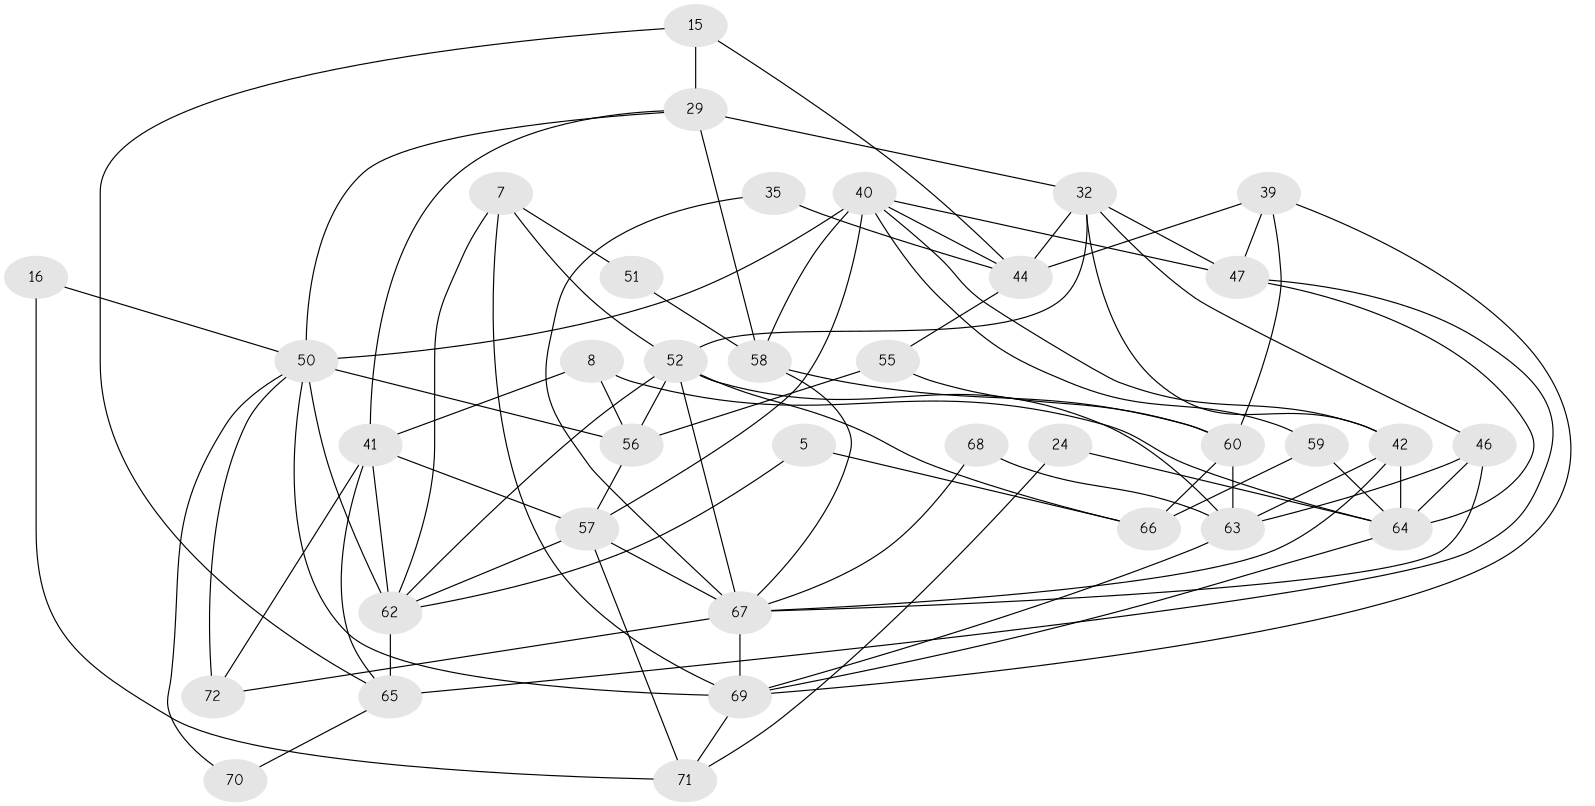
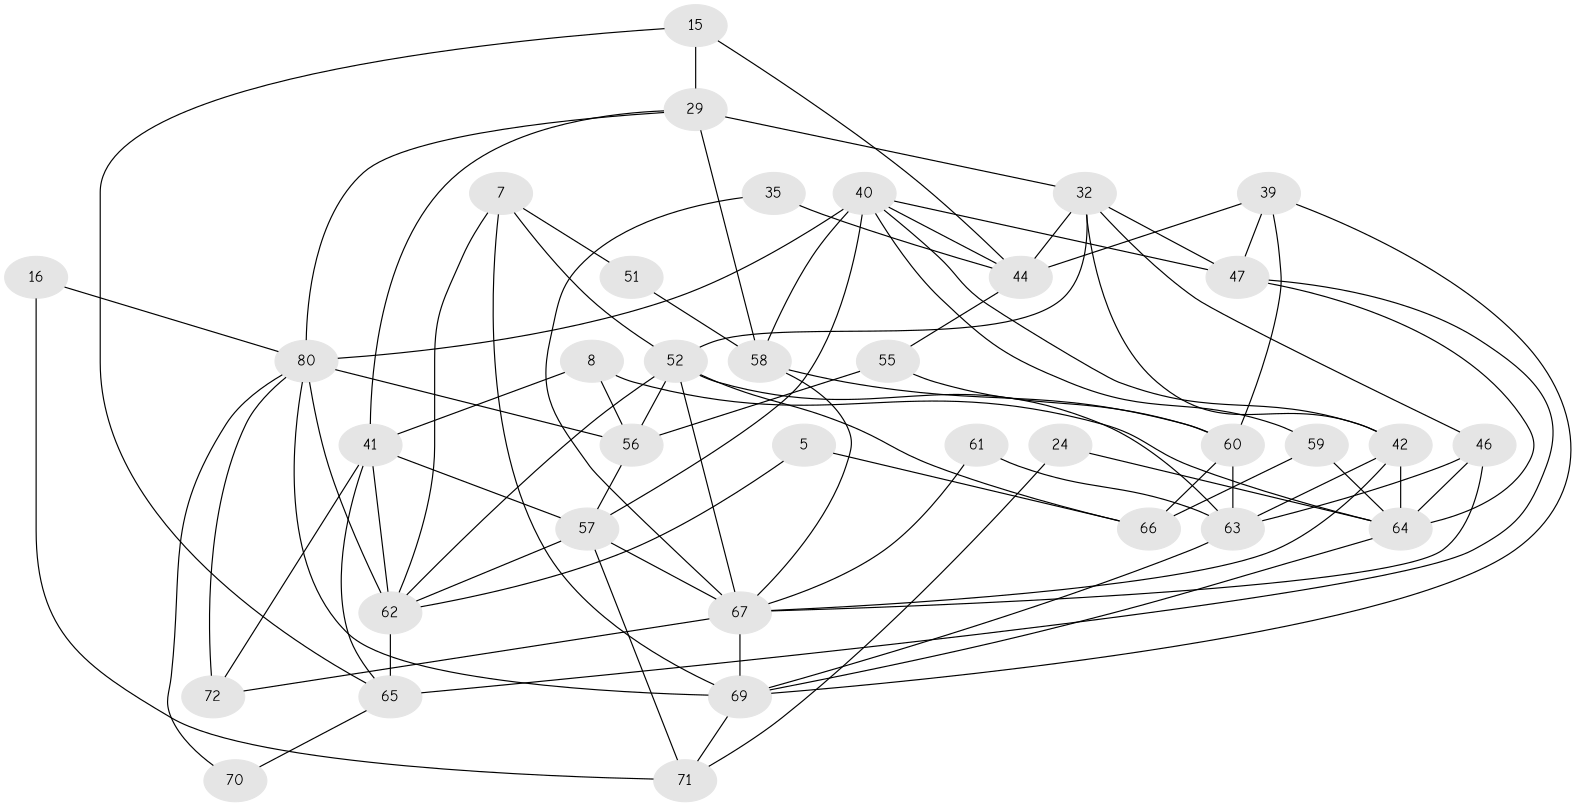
  graph {
    fontname="Comic Neue"
    node [color=gray90 fontname="Comic Neue" style=filled]
    edge [fontname="Comic Neue"]
    62 [super="+30+49"]
    65 [super="+11+14"]
    5
    66 [super="+17"]
    7
    51
    52 [super="+45"]
    69 [super="+27+68"]
    58
    56 [super="+3+53"]
    67 [super="+28+48+36"]
    63 [super="+1+37"]
    71
    41 [super="+6"]
    57 [super="+33"]
    72 [super="+35"]
    8
    64 [super="+13+25"]
    29 [super="+21"]
-   50 [super="+4+22"]
+   50 [super="+4+22" label=80]
    32 [super="+26+31"]
    15
    44 [super="+43"]
    55
    70
    16
    24
    42
    46
    47 [super="+20"]
    60 [super="+54"]
    n32 [label=35]
    39
    40 [super="+38"]
    59
-   61 [label=68]
+   61
    62 -- 65 [weight=3]
    65 -- 70
    5 -- 62
    5 -- 66
    7 -- 62
    7 -- 51
    7 -- 52 [weight=2]
    7 -- 69 [weight=2]
    51 -- 58
    52 -- 62
    52 -- 66 [weight=2]
    52 -- 56 [weight=3]
    52 -- 67
    52 -- 63 [weight=2]
    69 -- 71
    58 -- 67
    58 -- 60
    56 -- 57
    67 -- 69 [weight=2]
    67 -- 72
    63 -- 69
    41 -- 62
    41 -- 65
    41 -- 57
    41 -- 72
    57 -- 62
    57 -- 67 [weight=2]
    57 -- 71
    8 -- 56
    8 -- 41
    8 -- 64
    64 -- 69 [weight=2]
    29 -- 58 [weight=2]
    29 -- 41 [weight=2]
    29 -- 50
    29 -- 32 [weight=2]
    50 -- 62 [weight=2]
    50 -- 69
    50 -- 56 [weight=2]
    50 -- 72
    50 -- 70
    32 -- 52 [weight=2]
    32 -- 44 [weight=2]
    32 -- 42
    32 -- 46
    32 -- 47
    15 -- 65
    15 -- 29
    15 -- 44
    44 -- 55
    55 -- 56
    55 -- 60
    16 -- 71
    16 -- 50
    24 -- 71
    24 -- 64
    42 -- 67
    42 -- 63
    42 -- 64 [weight=3]
    46 -- 67
    46 -- 63
    46 -- 64
    47 -- 65
    47 -- 64
    60 -- 66
    60 -- 63 [weight=2]
    n32 -- 67
    n32 -- 44
    39 -- 69
    39 -- 44
    39 -- 47
    39 -- 60
    40 -- 58
    40 -- 57
    40 -- 50 [weight=2]
    40 -- 44
    40 -- 42
    40 -- 47
    40 -- 59
    59 -- 66
    59 -- 64
    61 -- 67
    61 -- 63
  }
